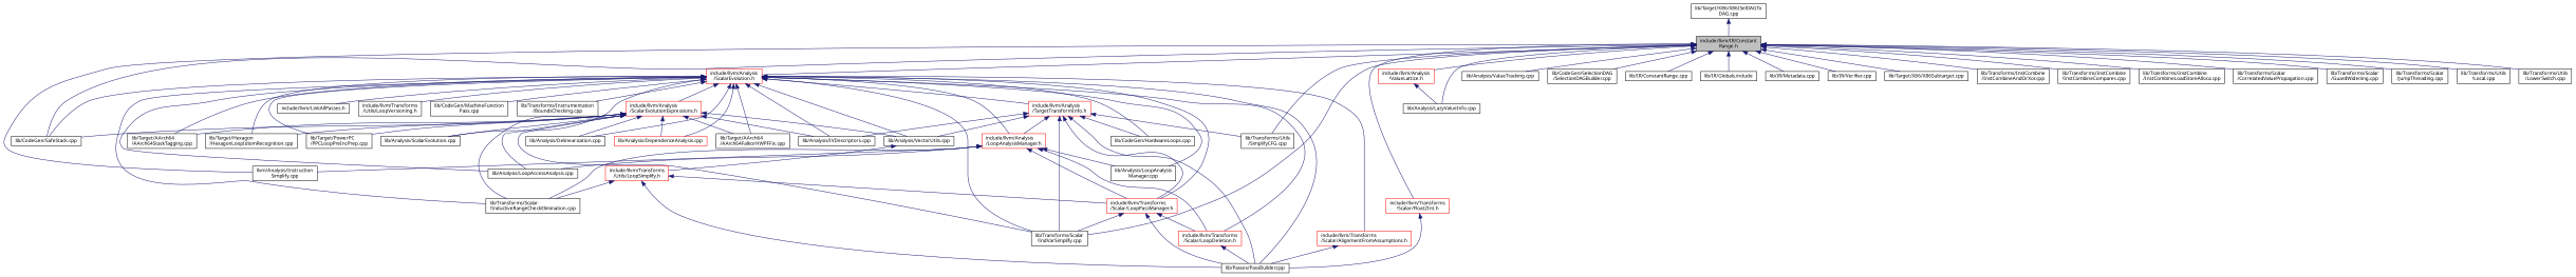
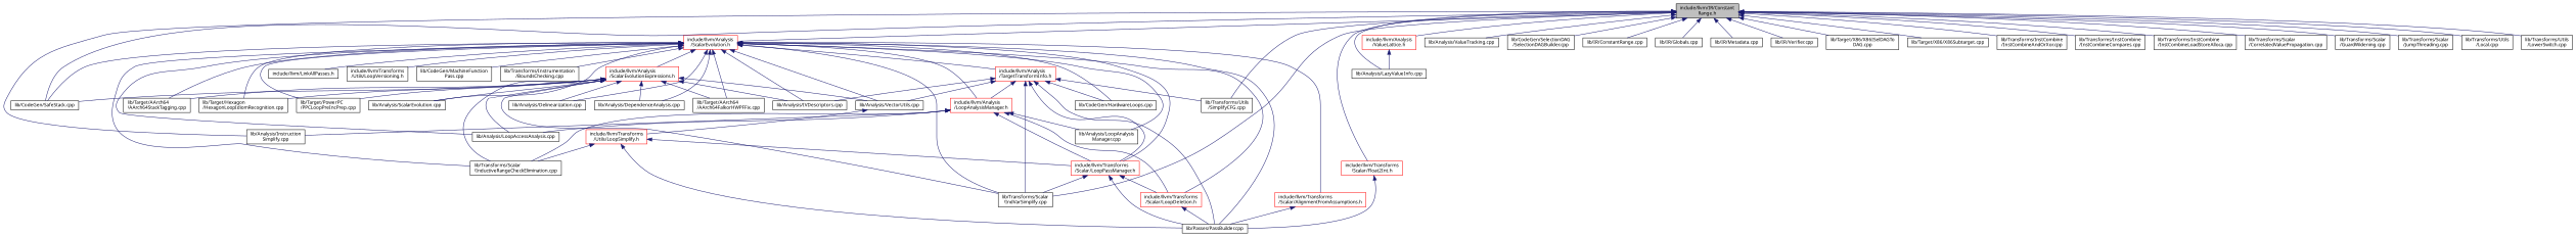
  digraph {
    fontname="Noto Sans"
    node [color=black fontname="Noto Sans" fontsize=10 shape=box]
    edge [color=midnightblue dir=back fontname="Noto Sans" fontsize=10 labelfontname=Helvetica labelfontsize=10 style=solid]
    n1 [fillcolor=grey75 fontcolor=black height=0.2 label="include/llvm/IR/Constant\lRange.h" style=filled width=0.4]
    n2 [color=red height=0.2 label="include/llvm/Analysis\l/ScalarEvolution.h" width=0.4]
    n3 [height=0.2 label="lib/Transforms/Scalar\l/IndVarSimplify.cpp" width=0.4]
-   n4 [height=0.2 label="llvm/Analysis/Instruction\lSimplify.cpp" width=0.4]
+   n4 [height=0.2 label="lib/Analysis/Instruction\lSimplify.cpp" width=0.4]
    n5 [height=0.2 label="lib/CodeGen/SafeStack.cpp" width=0.4]
    n6 [height=0.2 label="lib/Transforms/Utils\l/SimplifyCFG.cpp" width=0.4]
    n7 [color=red height=0.2 label="include/llvm/Analysis\l/ValueLattice.h" width=0.4]
    n8 [height=0.2 label="lib/Analysis/LazyValueInfo.cpp" width=0.4]
    n9 [color=red height=0.2 label="include/llvm/Transforms\l/Scalar/Float2Int.h" width=0.4]
    n10 [height=0.2 label="lib/Analysis/ValueTracking.cpp" width=0.4]
    n11 [height=0.2 label="lib/CodeGen/SelectionDAG\l/SelectionDAGBuilder.cpp" width=0.4]
    n12 [height=0.2 label="lib/IR/ConstantRange.cpp" width=0.4]
-   n13 [height=0.2 label="lib/IR/Globals.include" width=0.4]
+   n13 [height=0.2 label="lib/IR/Globals.cpp" width=0.4]
    n14 [height=0.2 label="lib/IR/Metadata.cpp" width=0.4]
    n15 [height=0.2 label="lib/IR/Verifier.cpp" width=0.4]
    n16 [height=0.2 label="lib/Target/X86/X86ISelDAGTo\lDAG.cpp" width=0.4]
    n17 [height=0.2 label="lib/Target/X86/X86Subtarget.cpp" width=0.4]
    n18 [height=0.2 label="lib/Transforms/InstCombine\l/InstCombineAndOrXor.cpp" width=0.4]
    n19 [height=0.2 label="lib/Transforms/InstCombine\l/InstCombineCompares.cpp" width=0.4]
    n20 [height=0.2 label="lib/Transforms/InstCombine\l/InstCombineLoadStoreAlloca.cpp" width=0.4]
    n21 [height=0.2 label="lib/Transforms/Scalar\l/CorrelatedValuePropagation.cpp" width=0.4]
    n22 [height=0.2 label="lib/Transforms/Scalar\l/GuardWidening.cpp" width=0.4]
    n23 [height=0.2 label="lib/Transforms/Scalar\l/JumpThreading.cpp" width=0.4]
    n24 [height=0.2 label="lib/Transforms/Utils\l/Local.cpp" width=0.4]
    n25 [height=0.2 label="lib/Transforms/Utils\l/LowerSwitch.cpp" width=0.4]
    n26 [height=0.2 label="lib/Analysis/ScalarEvolution.cpp" width=0.4]
    n27 [color=red height=0.2 label="include/llvm/Analysis\l/LoopAnalysisManager.h" width=0.4]
    n28 [color=red height=0.2 label="include/llvm/Transforms\l/Scalar/LoopDeletion.h" width=0.4]
    n29 [height=0.2 label="lib/Passes/PassBuilder.cpp" width=0.4]
    n30 [color=red height=0.2 label="include/llvm/Transforms\l/Scalar/LoopPassManager.h" width=0.4]
    n31 [height=0.2 label="lib/Analysis/LoopAccessAnalysis.cpp" width=0.4]
    n32 [height=0.2 label="lib/Analysis/LoopAnalysis\lManager.cpp" width=0.4]
    n33 [height=0.2 label="lib/Transforms/Scalar\l/InductiveRangeCheckElimination.cpp" width=0.4]
    n34 [color=red height=0.2 label="include/llvm/Analysis\l/ScalarEvolutionExpressions.h" width=0.4]
    n35 [height=0.2 label="lib/Analysis/Delinearization.cpp" width=0.4]
-   n36 [color=red height=0.2 label="lib/Analysis/DependenceAnalysis.cpp" width=0.4]
+   n36 [height=0.2 label="lib/Analysis/DependenceAnalysis.cpp" width=0.4]
    n37 [height=0.2 label="lib/Analysis/IVDescriptors.cpp" width=0.4]
    n38 [height=0.2 label="lib/Analysis/VectorUtils.cpp" width=0.4]
    n39 [height=0.2 label="lib/Target/AArch64\l/AArch64FalkorHWPFFix.cpp" width=0.4]
    n40 [height=0.2 label="lib/Target/AArch64\l/AArch64StackTagging.cpp" width=0.4]
    n41 [height=0.2 label="lib/Target/Hexagon\l/HexagonLoopIdiomRecognition.cpp" width=0.4]
    n42 [height=0.2 label="lib/Target/PowerPC\l/PPCLoopPreIncPrep.cpp" width=0.4]
    n43 [color=red height=0.2 label="include/llvm/Analysis\l/TargetTransformInfo.h" width=0.4]
    n44 [height=0.2 label="lib/CodeGen/HardwareLoops.cpp" width=0.4]
    n45 [height=0.2 label="include/llvm/LinkAllPasses.h" width=0.4]
    n46 [color=red height=0.2 label="include/llvm/Transforms\l/Scalar/AlignmentFromAssumptions.h" width=0.4]
    n47 [height=0.2 label="include/llvm/Transforms\l/Utils/LoopVersioning.h" width=0.4]
    n48 [height=0.2 label="lib/CodeGen/MachineFunction\lPass.cpp" width=0.4]
    n49 [height=0.2 label="lib/Transforms/Instrumentation\l/BoundsChecking.cpp" width=0.4]
    n50 [color=red height=0.2 label="include/llvm/Transforms\l/Utils/LoopSimplify.h" width=0.4]
    n1 -> n2
    n1 -> n3
    n1 -> n4
    n1 -> n5
    n1 -> n6
    n1 -> n7
    n1 -> n8
    n1 -> n9
    n1 -> n10
    n1 -> n11
    n1 -> n12
    n1 -> n13
    n1 -> n14
    n1 -> n15
-   n16 -> n1
+   n1 -> n16
    n1 -> n17
    n1 -> n18
    n1 -> n19
    n1 -> n20
    n1 -> n21
    n1 -> n22
    n1 -> n23
    n1 -> n24
    n1 -> n25
    n2 -> n3
    n2 -> n5
    n2 -> n26
    n2 -> n27
    n2 -> n28
    n2 -> n29
    n2 -> n30
    n2 -> n31
    n2 -> n32
    n2 -> n33
    n2 -> n34
    n2 -> n35
    n2 -> n36
    n2 -> n37
    n2 -> n38
    n2 -> n39
    n2 -> n40
    n2 -> n41
    n2 -> n42
    n2 -> n43
    n2 -> n44
    n2 -> n45
    n2 -> n46
    n2 -> n47
    n2 -> n48
    n2 -> n49
    n7 -> n8
    n9 -> n29
    n27 -> n4
    n27 -> n28
    n27 -> n30
    n27 -> n31
    n27 -> n32
    n27 -> n33
    n28 -> n29
    n30 -> n3
    n30 -> n28
    n30 -> n29
    n34 -> n3
    n34 -> n5
    n34 -> n26
    n34 -> n31
    n34 -> n33
    n34 -> n35
    n34 -> n36
    n34 -> n37
    n34 -> n38
    n34 -> n39
    n34 -> n40
    n34 -> n41
    n34 -> n42
    n38 -> n50
    n43 -> n3
    n43 -> n6
    n43 -> n27
    n43 -> n29
    n43 -> n30
    n43 -> n37
    n43 -> n38
    n43 -> n44
    n46 -> n29
    n50 -> n29
    n50 -> n30
    n50 -> n33
  }
